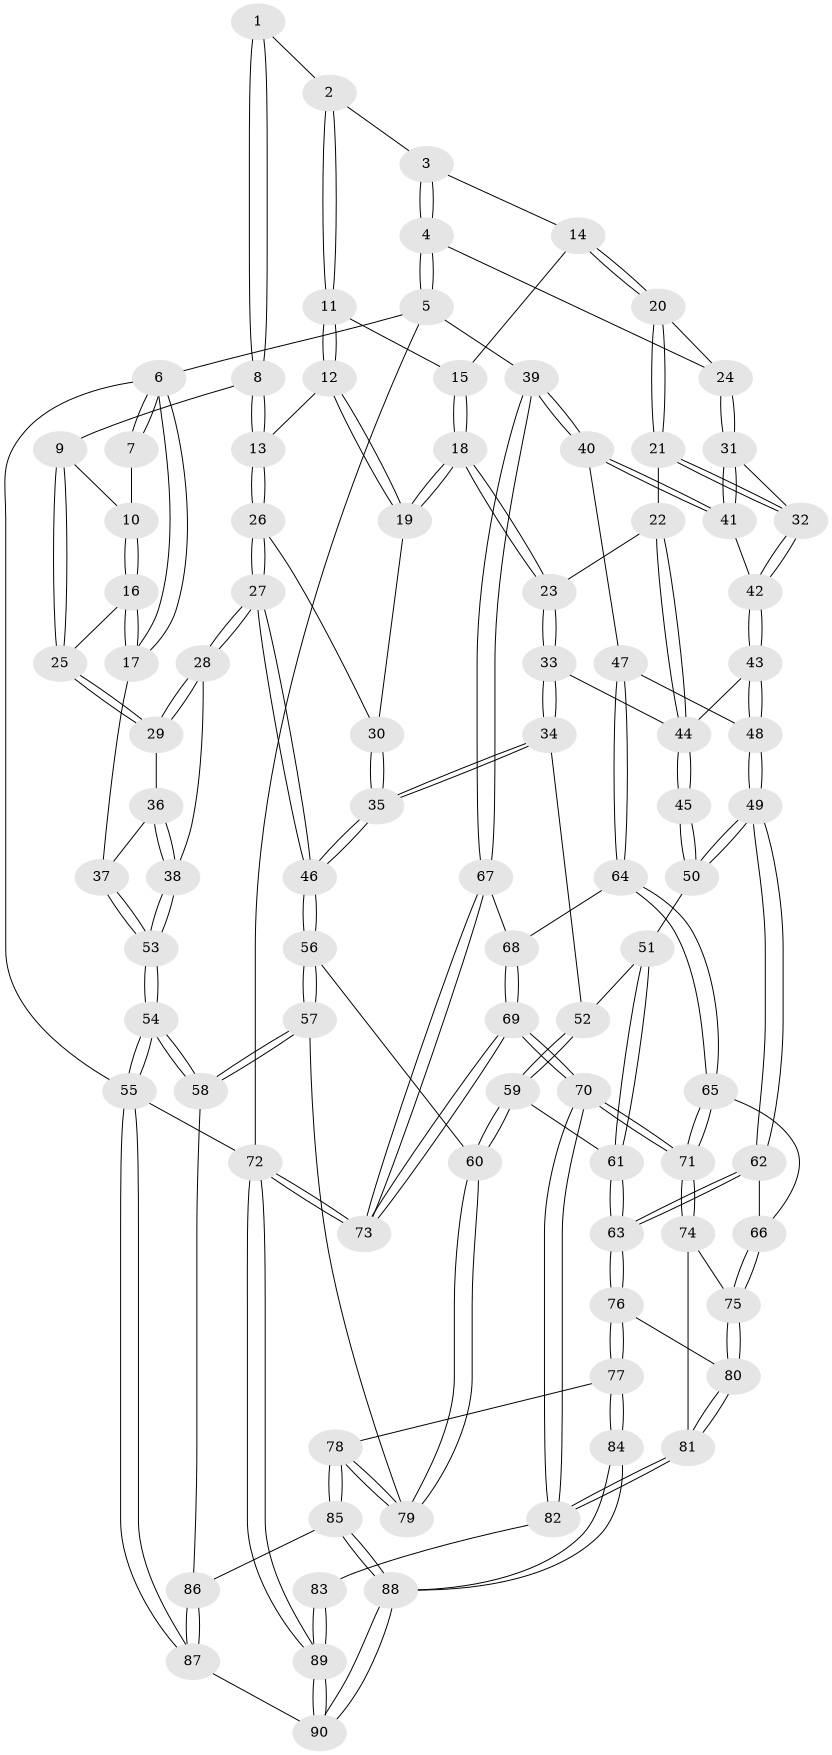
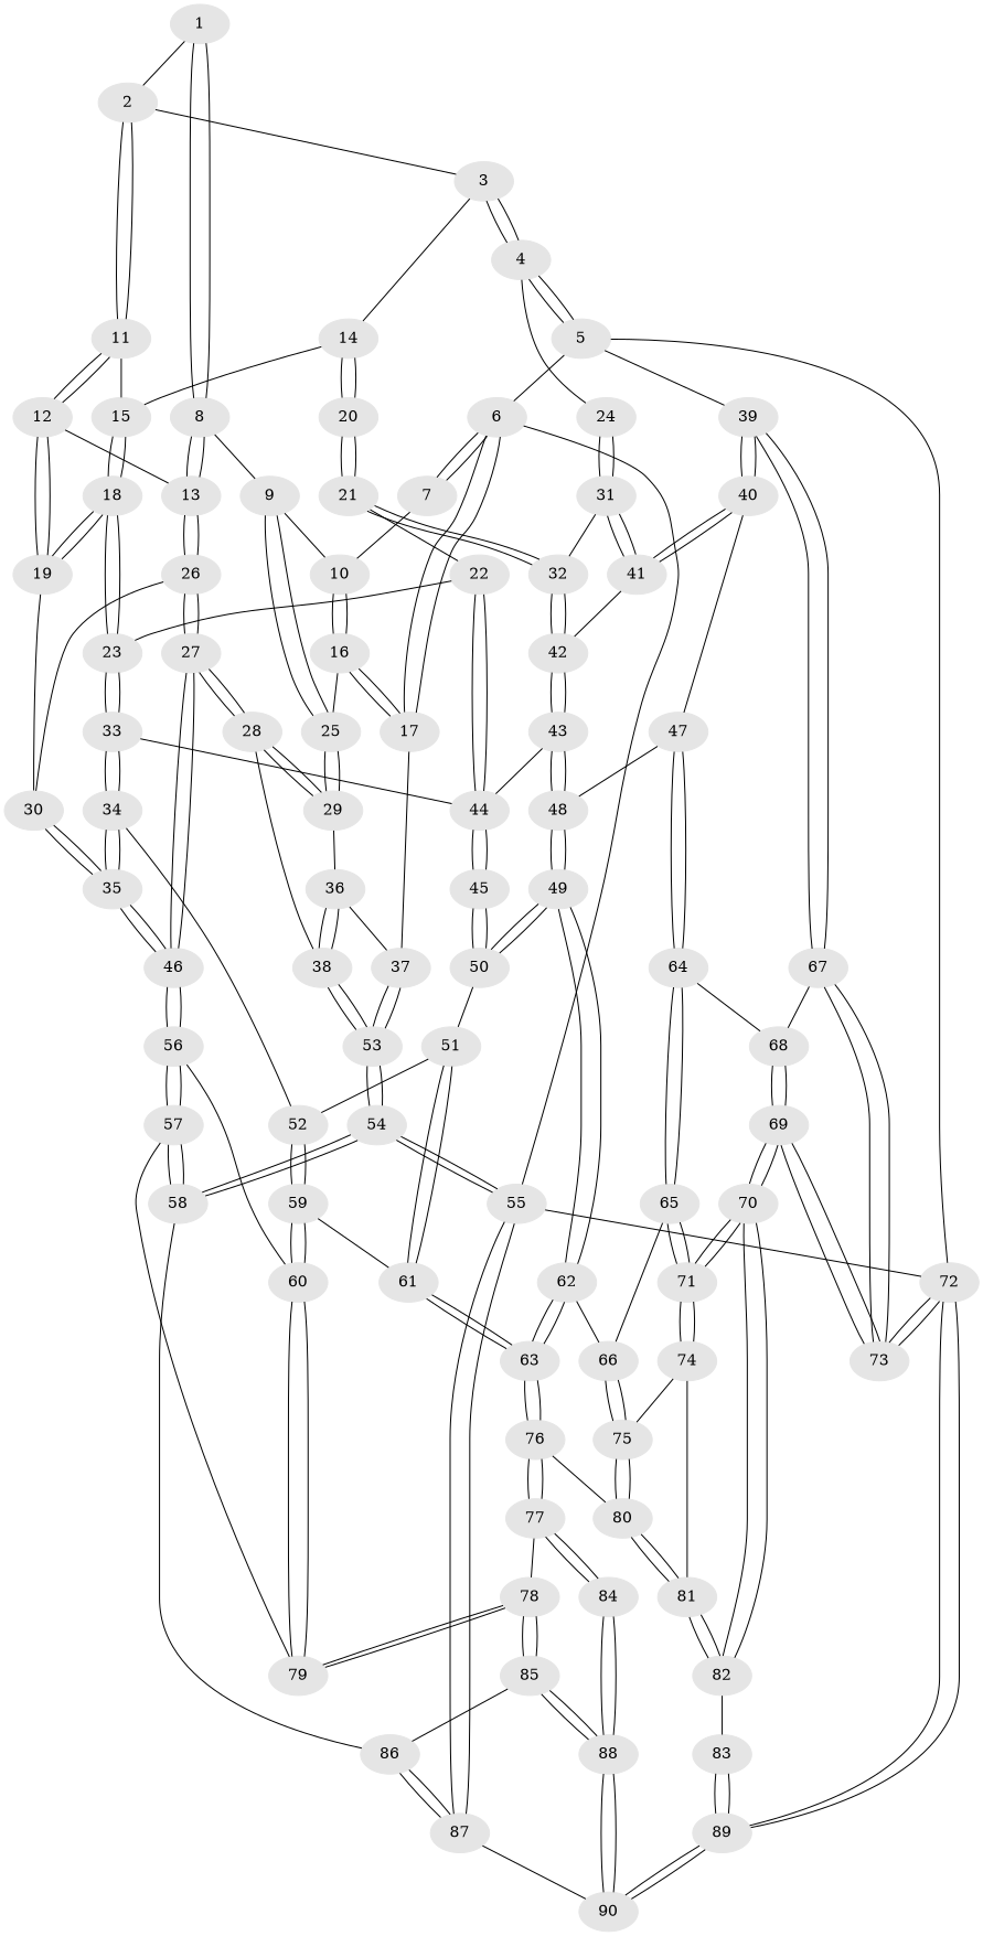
  graph {
    node [color=gray90 style=filled]
    1
    2
    8
    3
    11
    9
    13
    4
    14
    12
    15
    5
    24
    20
    6
    39
    72
    31
    7
    17
    55
    40
    67
    73
    89
    10
    37
    87
    16
    25
    26
    29
    19
    18
    30
    27
    21
    23
    53
    33
    35
    22
    32
    44
    42
    45
    34
    41
    36
    28
    46
    38
    56
    43
    52
    50
    59
    54
    47
    68
    48
    64
    49
    51
    57
    60
    65
    62
    63
    66
    61
    58
    86
    90
    79
    76
    75
    80
    77
    71
    69
    74
    70
    82
    83
    81
    78
    84
    85
    88
    1 -- 2
    1 -- 8
    1 -- 8
    2 -- 3
    2 -- 11
    2 -- 11
    8 -- 9
    8 -- 13
    8 -- 13
    3 -- 4
    3 -- 4
    3 -- 14
    11 -- 12
    11 -- 12
    11 -- 15
    9 -- 10
    9 -- 25
    9 -- 25
    13 -- 26
    13 -- 26
    4 -- 5
    4 -- 5
    4 -- 24
    14 -- 15
    14 -- 20
    14 -- 20
    12 -- 13
    12 -- 19
    12 -- 19
    15 -- 18
    15 -- 18
    5 -- 6
    5 -- 39
    5 -- 72
    24 -- 31
    24 -- 31
-   20 -- 24
    20 -- 21
    20 -- 21
    6 -- 7
    6 -- 7
    6 -- 17
    6 -- 17
    6 -- 55
    39 -- 40
    39 -- 40
    39 -- 67
    39 -- 67
    72 -- 73
    72 -- 73
    72 -- 89
    72 -- 89
    31 -- 32
    31 -- 41
    31 -- 41
    7 -- 10
    17 -- 37
    55 -- 72
    55 -- 87
    55 -- 87
    40 -- 41
    40 -- 41
    40 -- 47
    67 -- 73
    67 -- 73
    67 -- 68
    89 -- 90
    89 -- 90
    10 -- 16
    10 -- 16
    37 -- 53
    37 -- 53
    87 -- 90
    16 -- 17
    16 -- 17
    16 -- 25
    25 -- 29
    25 -- 29
    26 -- 30
    26 -- 27
    26 -- 27
    29 -- 36
    19 -- 30
    18 -- 19
    18 -- 19
    18 -- 23
    18 -- 23
    30 -- 35
    30 -- 35
    27 -- 28
    27 -- 28
    27 -- 46
    27 -- 46
    21 -- 22
    21 -- 32
    21 -- 32
    23 -- 33
    23 -- 33
    53 -- 54
    53 -- 54
    33 -- 44
    33 -- 34
    33 -- 34
    35 -- 46
    35 -- 46
    22 -- 23
    22 -- 44
    22 -- 44
    32 -- 42
    32 -- 42
    44 -- 45
    44 -- 45
    42 -- 43
    42 -- 43
    45 -- 50
    45 -- 50
    34 -- 35
    34 -- 35
    34 -- 52
    41 -- 42
    36 -- 37
    36 -- 38
    36 -- 38
    28 -- 29
    28 -- 29
    28 -- 38
    46 -- 56
    46 -- 56
    38 -- 53
    38 -- 53
    56 -- 57
    56 -- 57
    56 -- 60
    43 -- 44
    43 -- 48
    43 -- 48
    52 -- 59
    52 -- 59
    50 -- 51
    59 -- 60
    59 -- 60
    59 -- 61
    54 -- 55
    54 -- 55
    54 -- 58
    54 -- 58
    47 -- 48
    47 -- 64
    47 -- 64
    68 -- 69
    68 -- 69
    48 -- 49
    48 -- 49
    64 -- 68
    64 -- 65
    64 -- 65
    49 -- 50
    49 -- 50
    49 -- 62
    49 -- 62
    51 -- 52
    51 -- 61
    51 -- 61
    57 -- 58
    57 -- 58
    57 -- 79
    60 -- 79
    60 -- 79
    65 -- 66
    65 -- 71
    65 -- 71
    62 -- 63
    62 -- 63
    62 -- 66
    63 -- 76
    63 -- 76
    66 -- 75
    66 -- 75
    61 -- 63
    61 -- 63
    58 -- 86
    86 -- 87
    86 -- 87
    76 -- 80
    76 -- 77
    76 -- 77
    75 -- 80
    75 -- 80
    80 -- 81
    80 -- 81
    77 -- 78
    77 -- 84
    77 -- 84
    71 -- 74
    71 -- 74
    69 -- 73
    69 -- 73
    69 -- 70
    69 -- 70
    74 -- 75
    74 -- 81
    70 -- 71
    70 -- 71
    70 -- 82
    70 -- 82
    82 -- 83
    83 -- 89
    83 -- 89
    81 -- 82
    81 -- 82
    78 -- 79
    78 -- 79
    78 -- 85
    78 -- 85
    84 -- 88
    84 -- 88
    85 -- 86
    85 -- 88
    85 -- 88
    88 -- 90
    88 -- 90
  }
